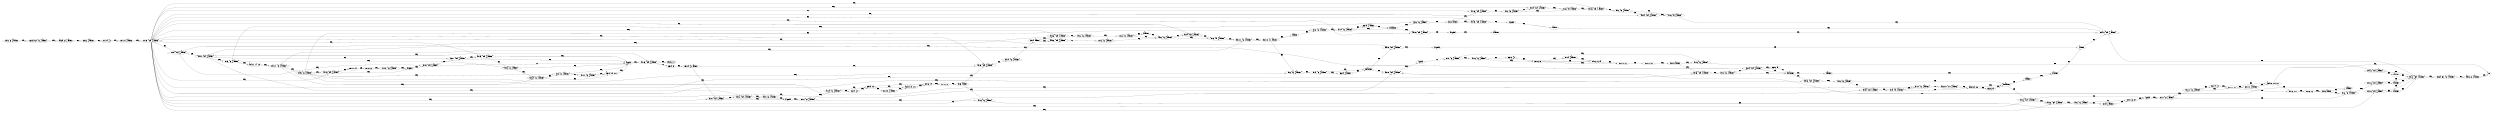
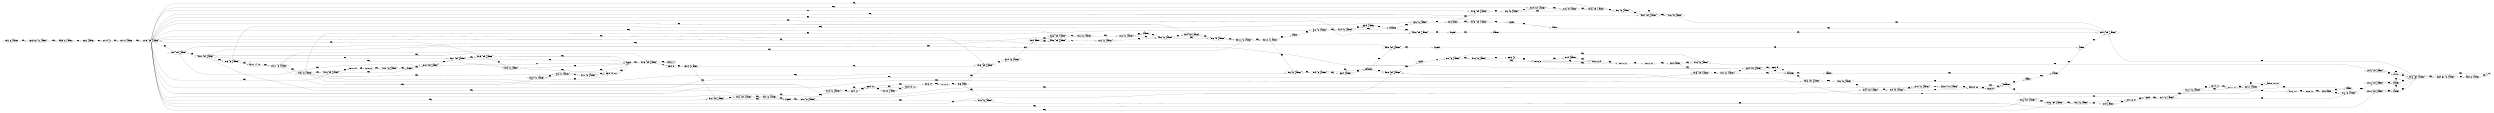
  digraph {
    rankdir=LR
    n1 [label="sub sp , sp , # address"]
    n2 [label="stp x29 , x30 , [ sp , # address ]"]
    n3 [label="add x29 , sp , # address"]
    n4 [label="mov x8 , # address"]
    n5 [label="mov w9 , # 0"]
    n6 [label="mov w10 , # address"]
    n7 [label="stur x0 , [ x29 , #- address ]"]
    n8 [label="stur x1 , [ x29 , #- address ]"]
    n9 [label="ldur x0 , [ x29 , #- address ]"]
    n10 [label="ldur x2 , [ x29 , #- address ]"]
    n11 [label="ldur x8 , [ x29 , #- address ]"]
    n12 [label="ldur x0 , [ x29 , #- address ]"]
    n13 [label="ldur x8 , [ x29 , #- address ]"]
    n14 [label="ldur x0 , [ x29 , #- address ]"]
    n15 [label="ldur x0 , [ x29 , #- address ]"]
    n16 [label="ldur x9 , [ x29 , #- address ]"]
    n17 [label="ldur x8 , [ x29 , #- address ]"]
    n18 [label="ldur x0 , [ x29 , #- address ]"]
    n19 [label="ldur x8 , [ x29 , #- address ]"]
    n20 [label="ldur x8 , [ x29 , #- address ]"]
    n21 [label="ldur x0 , [ x29 , #- address ]"]
    n22 [label="ldur x9 , [ x29 , #- address ]"]
    n23 [label="ldur x0 , [ x29 , #- address ]"]
    n24 [label="ldur x9 , [ x29 , #- address ]"]
    n25 [label="ldur x8 , [ x29 , #- address ]"]
    n26 [label="ldur x9 , [ x29 , #- address ]"]
    n27 [label="ldur x8 , [ x29 , #- address ]"]
    n28 [label="stur x2 , [ x29 , #- address ]"]
    n29 [label="ldur x0 , [ x29 , #- address ]"]
    n30 [label="ldur x8 , [ x29 , #- address ]"]
    n31 [label="mov w1 , w9"]
    n32 [label="bl symbol"]
    n33 [label="ldr x3 , [ sp , # address ]"]
    n34 [label="bl symbol"]
    n35 [label="ldrb w9 , [ x8 , # address ]"]
    n36 [label="ldur x8 , [ x29 , #- address ]"]
    n37 [label="bl symbol"]
    n38 [label="ldr x8 , [ x8 , # address ]"]
    n39 [label="bl symbol"]
    n40 [label="bl symbol"]
    n41 [label="str x8 , [ x9 , # address ]"]
    n42 [label="ldr x8 , [ x8 , # address ]"]
    n43 [label="bl symbol"]
    n44 [label="ldr x8 , [ x8 , # address ]"]
    n45 [label="ldr x8 , [ x8 , # address ]"]
    n46 [label="bl symbol"]
    n47 [label="ldr x9 , [ x9 , # address ]"]
    n48 [label="bl symbol"]
    n49 [label="str x8 , [ x9 , # address ]"]
    n50 [label="ldr x8 , [ x8 , # address ]"]
    n51 [label="str x8 , [ x9 , # address ]"]
    n52 [label="ldr x8 , [ x8 , # address ]"]
    n53 [label="str x3 , [ sp , # address ]"]
    n54 [label="ldur x1 , [ x29 , #- address ]"]
    n55 [label="ldur x8 , [ x29 , #- address ]"]
    n56 [label="ldur x9 , [ x29 , #- address ]"]
    n57 [label="str x8 , [ sp , # address ]"]
    n58 [label="and w11 , w4 , w10"]
    n59 [label="ldr x8 , [ sp , # address ]"]
    n60 [label="cmp x8 , # 0"]
    n61 [label="cset w9 , le"]
    n62 [label="add x1 , x8 , # address"]
    n63 [label="b.lt address"]
    n64 [label="cmp x8 , x9"]
    n65 [label="strb w11 , [ sp , # address ]"]
    n66 [label="ldrb w9 , [ sp , # address ]"]
    n67 [label="cbz x8 , address"]
    n68 [label="str x5 , [ sp , # address ]"]
    n69 [label="ldrb w10 , [ sp , # address ]"]
    n70 [label="ldr x5 , [ sp , # address ]"]
    n71 [label="ldr x8 , [ sp , # address ]"]
    n72 [label="ldr x8 , [ sp , # address ]"]
    n73 [label="ldr x10 , [ sp , # address ]"]
    n74 [label="and w4 , w9 , w10"]
    n75 [label="tbnz w10 , # 0 , address"]
    n76 [label="ldr w10 , [ sp , # address ]"]
    n77 [label="ldr w9 , [ x8 , # address ]"]
    n78 [label="ldr w9 , [ x8 , # address ]"]
    n79 [label="ldrsw x10 , [ x10 , # address ]"]
    n80 [label="mov x2 , x8"]
    n81 [label="str w10 , [ sp , # address ]"]
    n82 [label="tbnz w9 , # 0 , address"]
    n83 [label="cbz w9 , address"]
    n84 [label="str w0 , [ sp , # address ]"]
    n85 [label="ldr x8 , [ sp , # address ]"]
    n86 [label="str x8 , [ sp , # address ]"]
    n87 [label="ldr w9 , [ sp , # address ]"]
    n88 [label="ldr w8 , [ sp , # address ]"]
    n89 [label="cmp w9 , # 0"]
    n90 [label="cset w9 , ne"]
    n91 [label="stur w8 , [ x29 , #- address ]"]
    n92 [label="mov w10 , # address"]
    n93 [label="and w9 , w9 , w10"]
    n94 [label="mov w8 , w9"]
    n95 [label="sxtw x8 , w8"]
    n96 [label="cbz x8 , address"]
    n97 [label="b address"]
    n98 [label="ldur w0 , [ x29 , #- address ]"]
    n99 [label="b address"]
    n100 [label="ldp x29 , x30 , [ sp , # address ]"]
    n101 [label=ret]
    n102 [label="add sp , sp , # address"]
    n103 [label="cmp w9 , # address"]
    n104 [label="b.le address"]
    n105 [label="b address"]
    n106 [label="str w0 , [ sp , # address ]"]
    n107 [label="b address"]
    n108 [label="cmp w9 , # address"]
    n109 [label="b.le address"]
    n110 [label="stur wzr , [ x29 , #- address ]"]
    n111 [label="ldr w8 , [ sp , # address ]"]
    n112 [label="ldr w8 , [ sp , # address ]"]
    n113 [label="cmp w8 , # 0"]
    n114 [label="cset w8 , ne"]
    n115 [label="stur w8 , [ x29 , #- address ]"]
    n116 [label="mov w9 , # address"]
    n117 [label="and w8 , w8 , w9"]
    n118 [label="mov w10 , w8"]
    n119 [label="sxtw x10 , w10"]
    n120 [label="cbz x10 , address"]
    n121 [label="b address"]
    n122 [label="b address"]
    n123 [label="b address"]
    n124 [label="b address"]
    n125 [label="b.le address"]
    n126 [label="b address"]
    n127 [label="b address"]
    n128 [label="add x9 , x9 , x10"]
    n129 [label="cmp x8 , x9"]
    n130 [label="str w0 , [ sp , # address ]"]
    n131 [label="mov x9 , # address"]
    n132 [label="mul x1 , x8 , x9"]
    n133 [label="ldr w10 , [ sp , # address ]"]
    n134 [label="ldr w8 , [ sp , # address ]"]
    n135 [label="cmp w19 , # 0"]
    n136 [label="cset w10 , ne"]
    n137 [label="stur w8 , [ x29 , #- address ]"]
    n138 [label="mov w11 , # address"]
    n139 [label="and w10 , w10 , w11"]
    n140 [label="mov w8 , w10"]
    n141 [label="sxtw x8 , w8"]
    n142 [label="cbz x8 , address"]
    n143 [label="b address"]
    n144 [label="b address"]
    n1 -> n2 [label=CFG]
    n2 -> n3 [label=CFG]
    n3 -> n4 [label=CFG]
    n4 -> n5 [label=CFG]
    n5 -> n6 [label=CFG]
    n6 -> n7 [label=CFG]
    n7 -> n8 [label=CFG]
    n7 -> n9 [label=DFG]
    n7 -> n10 [label=DFG]
    n7 -> n11 [label=DFG]
    n7 -> n12 [label=DFG]
    n7 -> n13 [label=DFG]
    n7 -> n14 [label=DFG]
    n7 -> n15 [label=DFG]
    n7 -> n16 [label=DFG]
    n7 -> n17 [label=DFG]
    n7 -> n18 [label=DFG]
    n7 -> n19 [label=DFG]
    n7 -> n20 [label=DFG]
    n7 -> n21 [label=DFG]
    n7 -> n22 [label=DFG]
    n7 -> n23 [label=DFG]
    n7 -> n24 [label=DFG]
    n7 -> n25 [label=DFG]
    n7 -> n26 [label=DFG]
    n7 -> n27 [label=DFG]
    n8 -> n28 [label=CFG]
    n8 -> n29 [label=DFG]
    n8 -> n30 [label=DFG]
    n9 -> n31 [label=CFG]
    n9 -> n32 [label=DFG]
    n10 -> n33 [label=CFG]
    n10 -> n34 [label=DFG]
    n11 -> n35 [label=DFG]
    n12 -> n36 [label=CFG]
    n12 -> n37 [label=DFG]
    n13 -> n38 [label=DFG]
    n14 -> n39 [label=DFG]
    n15 -> n40 [label=DFG]
    n16 -> n41 [label=DFG]
    n17 -> n42 [label=DFG]
    n18 -> n43 [label=DFG]
    n19 -> n44 [label=DFG]
    n20 -> n45 [label=DFG]
    n21 -> n46 [label=DFG]
    n22 -> n47 [label=DFG]
    n23 -> n27 [label=CFG]
    n23 -> n48 [label=DFG]
    n24 -> n49 [label=DFG]
    n25 -> n50 [label=DFG]
    n26 -> n51 [label=DFG]
    n27 -> n52 [label=DFG]
    n28 -> n36 [label=DFG]
    n28 -> n53 [label=CFG]
    n28 -> n54 [label=DFG]
    n28 -> n55 [label=DFG]
    n28 -> n56 [label=DFG]
    n29 -> n34 [label=DFG]
    n29 -> n54 [label=CFG]
    n30 -> n57 [label=DFG]
    n31 -> n80 [label=CFG]
    n32 -> n29 [label=CFG]
    n33 -> n34 [label=DFG]
-   n33 -> n66 [label=CFG]
+   n33 -> n74 [label=CFG]
    n34 -> n55 [label=CFG]
    n35 -> n83 [label=DFG]
    n36 -> n62 [label=DFG]
    n37 -> n84 [label=DFG]
    n38 -> n86 [label=DFG]
    n39 -> n105 [label=CFG]
    n40 -> n106 [label=DFG]
    n41 -> n69 [label=CFG]
    n42 -> n56 [label=CFG]
    n42 -> n63 [label=DFG]
    n43 -> n122 [label=CFG]
    n44 -> n22 [label=CFG]
    n44 -> n125 [label=DFG]
    n45 -> n24 [label=CFG]
    n45 -> n49 [label=DFG]
    n46 -> n126 [label=CFG]
    n47 -> n73 [label=CFG]
    n47 -> n128 [label=DFG]
    n48 -> n130 [label=DFG]
    n49 -> n25 [label=CFG]
    n50 -> n26 [label=CFG]
    n50 -> n51 [label=DFG]
    n51 -> n110 [label=CFG]
    n52 -> n131 [label=CFG]
    n52 -> n132 [label=DFG]
    n53 -> n33 [label=DFG]
    n53 -> n58 [label=CFG]
    n53 -> n59 [label=DFG]
    n54 -> n10 [label=CFG]
    n54 -> n34 [label=DFG]
    n55 -> n60 [label=CFG]
    n55 -> n61 [label=DFG]
    n56 -> n63 [label=DFG]
    n56 -> n64 [label=CFG]
    n57 -> n85 [label=DFG]
    n58 -> n65 [label=DFG]
    n59 -> n67 [label=DFG]
    n61 -> n82 [label=DFG]
    n62 -> n37 [label=DFG]
    n63 -> n19 [label=CFG]
    n63 -> n123 [label=CFG]
    n64 -> n63 [label=CFG]
    n65 -> n66 [label=DFG]
    n65 -> n68 [label=CFG]
    n65 -> n69 [label=DFG]
    n66 -> n70 [label=CFG]
    n66 -> n74 [label=DFG]
    n67 -> n20 [label=CFG]
    n67 -> n21 [label=CFG]
    n68 -> n9 [label=CFG]
    n68 -> n70 [label=DFG]
    n68 -> n71 [label=DFG]
    n68 -> n72 [label=DFG]
    n68 -> n73 [label=DFG]
    n69 -> n75 [label=DFG]
    n70 -> n34 [label=DFG]
    n70 -> n76 [label=CFG]
    n71 -> n77 [label=DFG]
    n72 -> n78 [label=DFG]
    n73 -> n79 [label=DFG]
    n74 -> n34 [label=DFG]
    n75 -> n71 [label=CFG]
    n75 -> n107 [label=CFG]
    n76 -> n74 [label=CFG]
    n77 -> n103 [label=CFG]
    n77 -> n104 [label=DFG]
    n78 -> n108 [label=CFG]
    n78 -> n109 [label=DFG]
    n79 -> n128 [label=DFG]
    n80 -> n81 [label=CFG]
    n81 -> n32 [label=CFG]
    n82 -> n11 [label=CFG]
    n82 -> n12 [label=CFG]
    n83 -> n13 [label=CFG]
    n83 -> n30 [label=CFG]
    n84 -> n87 [label=DFG]
    n84 -> n88 [label=DFG]
    n85 -> n16 [label=CFG]
    n85 -> n41 [label=DFG]
    n86 -> n85 [label=DFG]
    n86 -> n99 [label=CFG]
    n87 -> n89 [label=CFG]
    n87 -> n90 [label=DFG]
    n88 -> n91 [label=DFG]
    n89 -> n90 [label=CFG]
    n90 -> n92 [label=CFG]
    n90 -> n93 [label=DFG]
    n90 -> n94 [label=DFG]
    n91 -> n97 [label=CFG]
    n91 -> n98 [label=DFG]
    n92 -> n93 [label=CFG]
-   n93 -> n94 [label=DFG]
    n94 -> n95 [label=DFG]
    n95 -> n96 [label=DFG]
    n96 -> n11 [label=CFG]
    n96 -> n88 [label=CFG]
    n97 -> n98 [label=CFG]
    n98 -> n100 [label=CFG]
-   n139 -> n101 [label=DFG]
+   n98 -> n101 [label=DFG]
    n99 -> n85 [label=CFG]
    n100 -> n102 [label=CFG]
    n102 -> n101 [label=CFG]
    n103 -> n104 [label=CFG]
    n104 -> n14 [label=CFG]
    n104 -> n15 [label=CFG]
    n105 -> n110 [label=CFG]
    n106 -> n111 [label=DFG]
    n106 -> n112 [label=DFG]
    n107 -> n72 [label=CFG]
    n108 -> n109 [label=CFG]
    n109 -> n18 [label=CFG]
    n109 -> n59 [label=CFG]
    n110 -> n98 [label=DFG]
    n111 -> n113 [label=CFG]
    n111 -> n114 [label=DFG]
    n112 -> n115 [label=DFG]
    n113 -> n114 [label=CFG]
    n114 -> n116 [label=CFG]
    n114 -> n117 [label=DFG]
    n114 -> n118 [label=DFG]
    n115 -> n98 [label=DFG]
    n115 -> n121 [label=CFG]
    n116 -> n117 [label=CFG]
    n117 -> n118 [label=DFG]
    n118 -> n119 [label=DFG]
    n119 -> n120 [label=DFG]
    n120 -> n17 [label=CFG]
    n120 -> n112 [label=CFG]
    n121 -> n98 [label=CFG]
    n122 -> n110 [label=CFG]
    n123 -> n124 [label=CFG]
    n124 -> n105 [label=CFG]
    n125 -> n23 [label=CFG]
    n125 -> n127 [label=CFG]
    n126 -> n110 [label=CFG]
    n127 -> n124 [label=CFG]
    n128 -> n125 [label=DFG]
    n128 -> n129 [label=CFG]
    n129 -> n125 [label=CFG]
    n130 -> n133 [label=DFG]
    n130 -> n134 [label=DFG]
    n131 -> n132 [label=CFG]
    n132 -> n48 [label=DFG]
    n133 -> n135 [label=CFG]
    n133 -> n136 [label=DFG]
    n134 -> n137 [label=DFG]
    n135 -> n136 [label=CFG]
    n136 -> n138 [label=CFG]
    n136 -> n139 [label=DFG]
    n136 -> n140 [label=DFG]
    n137 -> n98 [label=DFG]
    n137 -> n144 [label=CFG]
    n138 -> n139 [label=CFG]
    n139 -> n140 [label=DFG]
    n140 -> n141 [label=DFG]
    n141 -> n142 [label=DFG]
    n142 -> n134 [label=CFG]
    n142 -> n143 [label=CFG]
    n143 -> n15 [label=CFG]
    n144 -> n98 [label=CFG]
  }
